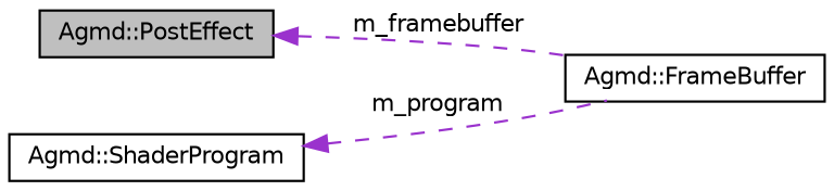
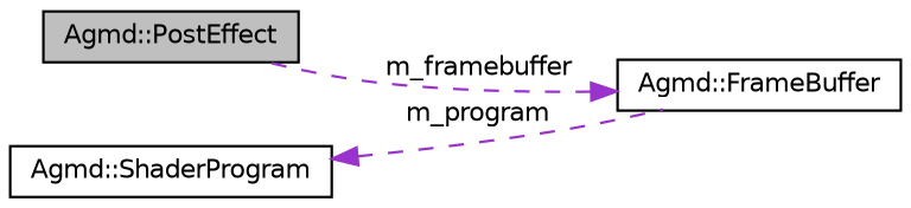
  digraph {
    rankdir=LR
    node [color=black fillcolor=white fontname=Helvetica fontsize=10 shape=record style=filled]
    edge [color=darkorchid3 dir=back fontname=Helvetica fontsize=10 labelfontname=Helvetica labelfontsize=10 style=dashed]
    n1 [fillcolor=grey75 fontcolor=black height=0.2 label="Agmd::PostEffect" width=0.4]
    n2 [height=0.2 label="Agmd::ShaderProgram" width=0.4]
    n3 [height=0.2 label="Agmd::FrameBuffer" width=0.4]
    n2 -> n3 [label=" m_program"]
-   n1 -> n3 [label=" m_framebuffer"]
+   n3 -> n1 [label=" m_framebuffer"]
  }
